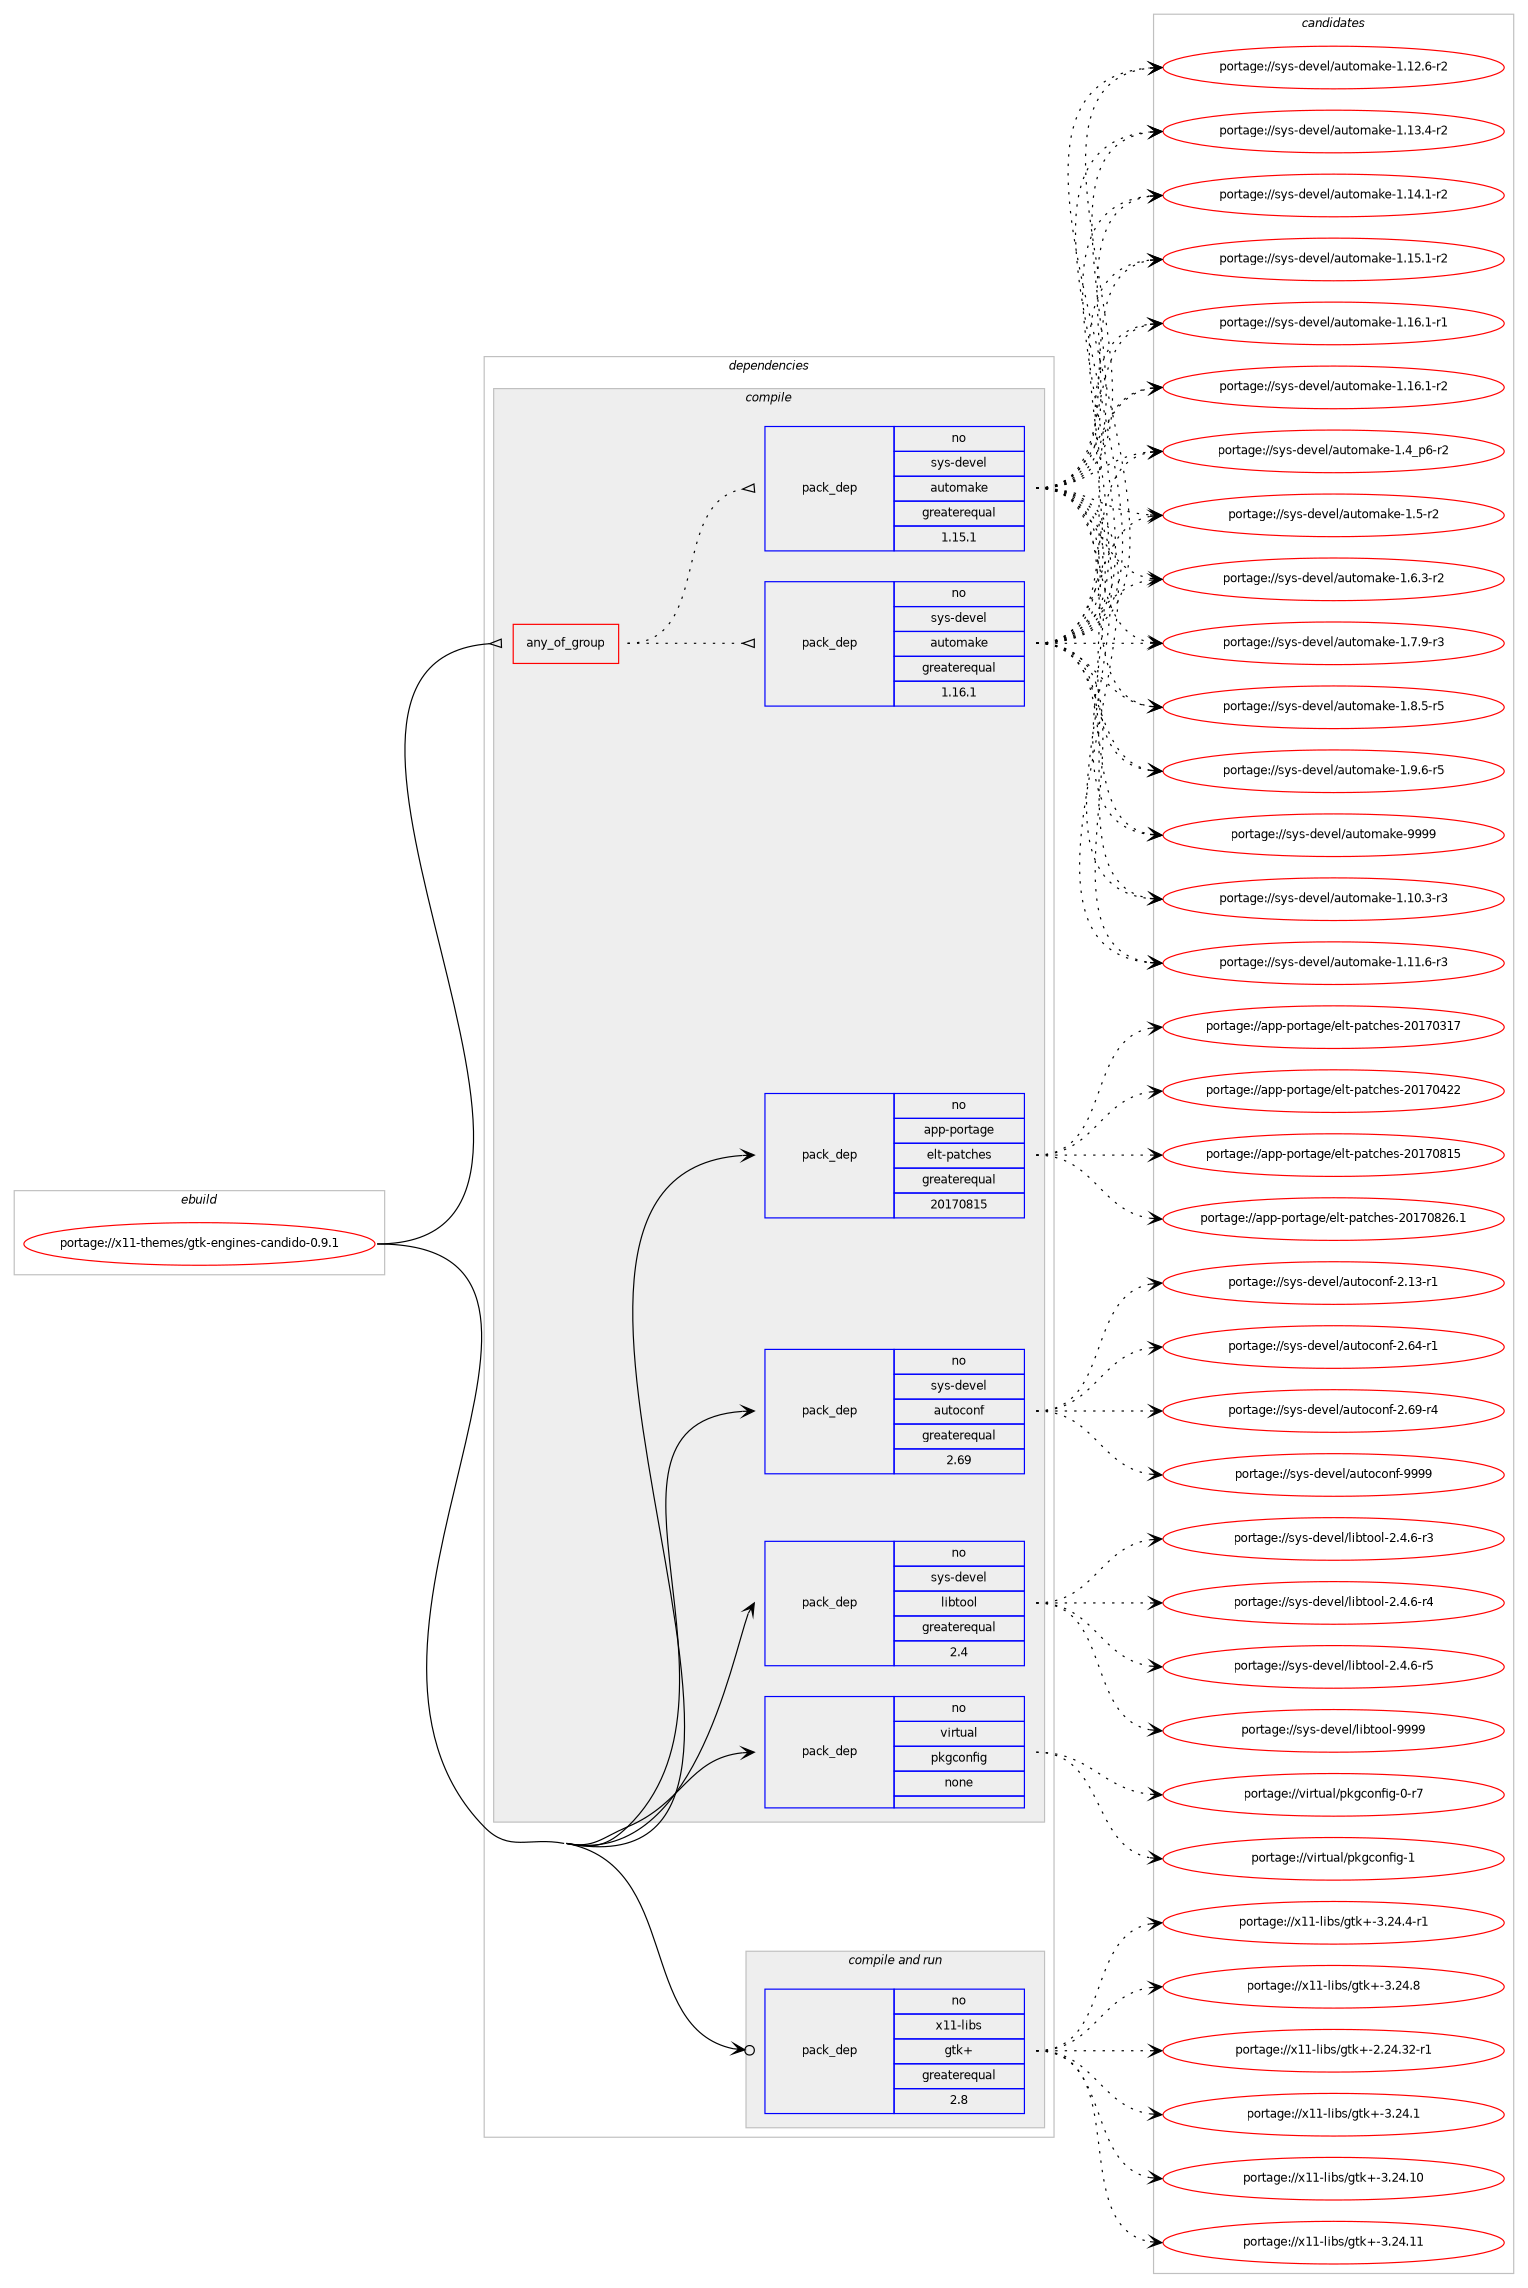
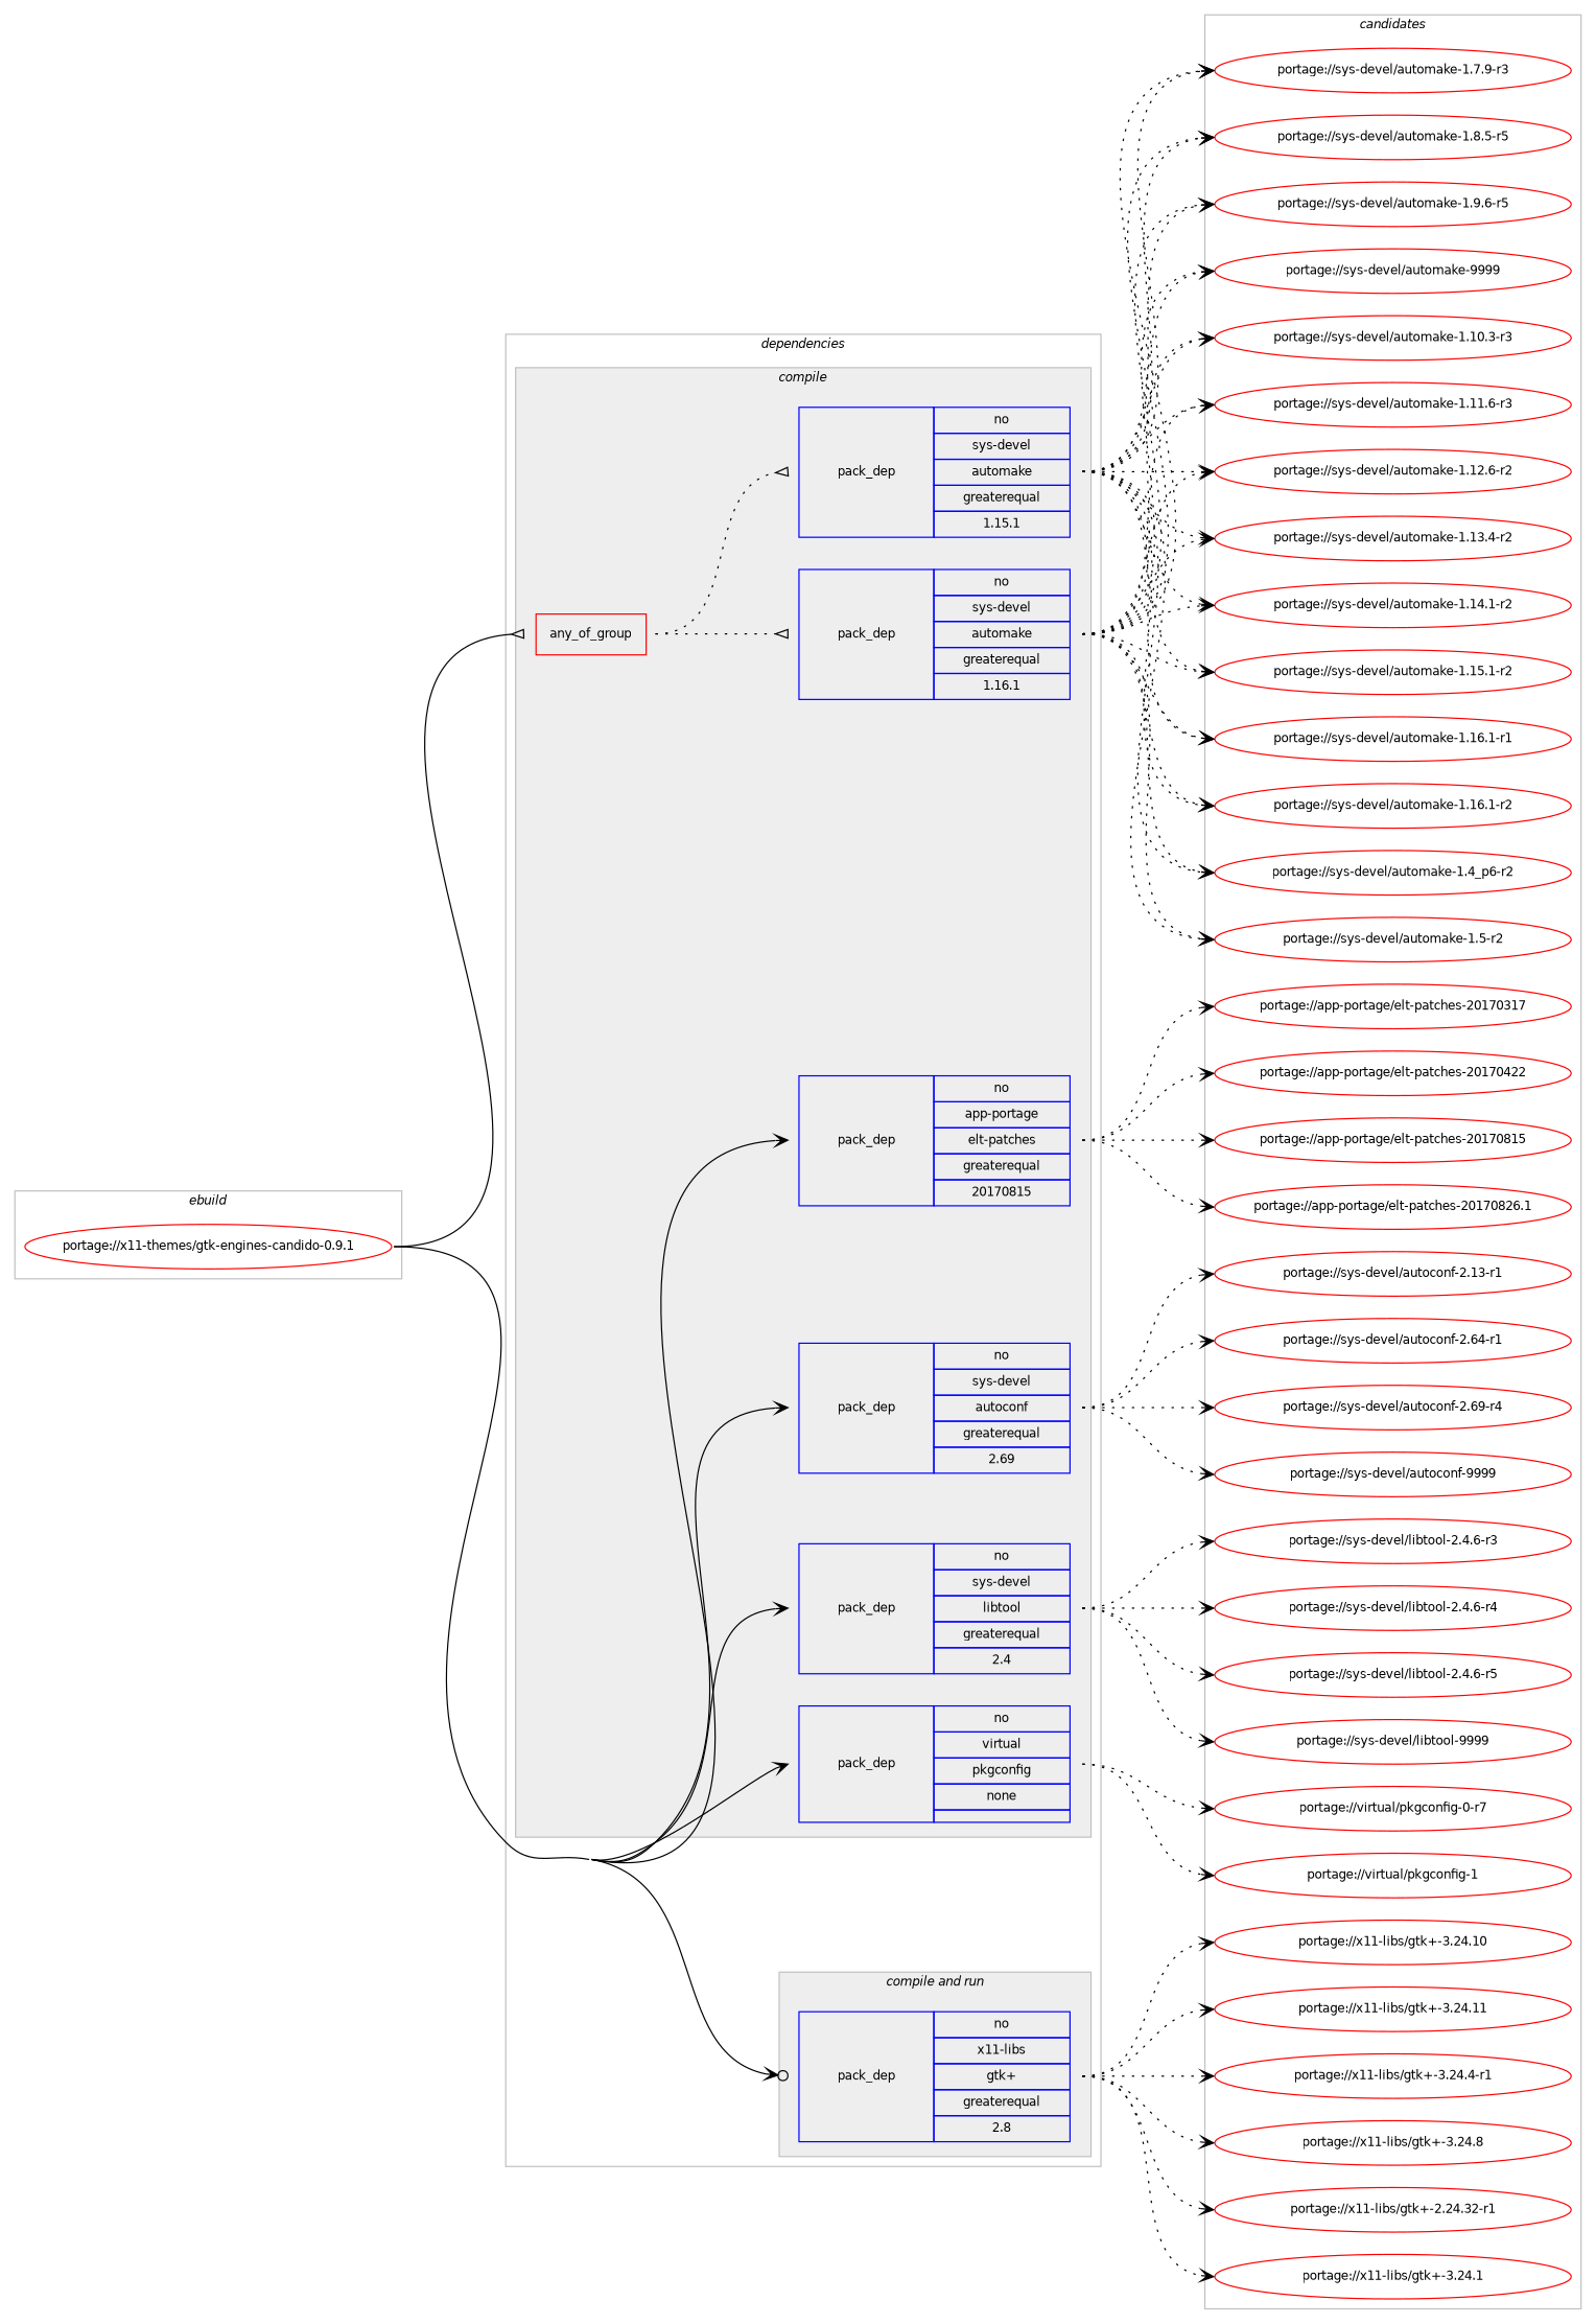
  digraph {
    compound=true
    concentrate=true
    fontname=Helvetica
    fontsize=10
    newrank=true
    rankdir=LR
    ranksep=1.5
    node [color=red fontname=Helvetica fontsize=10]
    edge [arrowhead=vee headport=w style=dotted tailport=e weight=100]
    n1 [label="portage://x11-themes/gtk-engines-candido-0.9.1" width=4]
    n2 [color=blue label=<<TABLE BORDER="0" CELLBORDER="1" CELLSPACING="0" CELLPADDING="4" WIDTH="220"><TR><TD ROWSPAN="6" CELLPADDING="30">pack_dep</TD></TR><TR><TD WIDTH="110">no</TD></TR><TR><TD>sys-devel</TD></TR><TR><TD>automake</TD></TR><TR><TD>greaterequal</TD></TR><TR><TD>1.16.1</TD></TR></TABLE>> shape=none]
    n3 [color=blue label=<<TABLE BORDER="0" CELLBORDER="1" CELLSPACING="0" CELLPADDING="4" WIDTH="220"><TR><TD ROWSPAN="6" CELLPADDING="30">pack_dep</TD></TR><TR><TD WIDTH="110">no</TD></TR><TR><TD>sys-devel</TD></TR><TR><TD>automake</TD></TR><TR><TD>greaterequal</TD></TR><TR><TD>1.15.1</TD></TR></TABLE>> shape=none]
    n4 [label=<<TABLE BORDER="0" CELLBORDER="1" CELLSPACING="0" CELLPADDING="4"><TR><TD CELLPADDING="10">any_of_group</TD></TR></TABLE>> shape=none]
    n5 [color=blue label=<<TABLE BORDER="0" CELLBORDER="1" CELLSPACING="0" CELLPADDING="4" WIDTH="220"><TR><TD ROWSPAN="6" CELLPADDING="30">pack_dep</TD></TR><TR><TD WIDTH="110">no</TD></TR><TR><TD>app-portage</TD></TR><TR><TD>elt-patches</TD></TR><TR><TD>greaterequal</TD></TR><TR><TD>20170815</TD></TR></TABLE>> shape=none]
    n6 [color=blue label=<<TABLE BORDER="0" CELLBORDER="1" CELLSPACING="0" CELLPADDING="4" WIDTH="220"><TR><TD ROWSPAN="6" CELLPADDING="30">pack_dep</TD></TR><TR><TD WIDTH="110">no</TD></TR><TR><TD>sys-devel</TD></TR><TR><TD>autoconf</TD></TR><TR><TD>greaterequal</TD></TR><TR><TD>2.69</TD></TR></TABLE>> shape=none]
    n7 [color=blue label=<<TABLE BORDER="0" CELLBORDER="1" CELLSPACING="0" CELLPADDING="4" WIDTH="220"><TR><TD ROWSPAN="6" CELLPADDING="30">pack_dep</TD></TR><TR><TD WIDTH="110">no</TD></TR><TR><TD>sys-devel</TD></TR><TR><TD>libtool</TD></TR><TR><TD>greaterequal</TD></TR><TR><TD>2.4</TD></TR></TABLE>> shape=none]
    n8 [color=blue label=<<TABLE BORDER="0" CELLBORDER="1" CELLSPACING="0" CELLPADDING="4" WIDTH="220"><TR><TD ROWSPAN="6" CELLPADDING="30">pack_dep</TD></TR><TR><TD WIDTH="110">no</TD></TR><TR><TD>virtual</TD></TR><TR><TD>pkgconfig</TD></TR><TR><TD>none</TD></TR><TR><TD></TD></TR></TABLE>> shape=none]
    n9 [color=blue label=<<TABLE BORDER="0" CELLBORDER="1" CELLSPACING="0" CELLPADDING="4" WIDTH="220"><TR><TD ROWSPAN="6" CELLPADDING="30">pack_dep</TD></TR><TR><TD WIDTH="110">no</TD></TR><TR><TD>x11-libs</TD></TR><TR><TD>gtk+</TD></TR><TR><TD>greaterequal</TD></TR><TR><TD>2.8</TD></TR></TABLE>> shape=none]
    n10 [label="portage://sys-devel/automake-1.10.3-r3" width=4]
    n11 [label="portage://sys-devel/automake-1.11.6-r3" width=4]
    n12 [label="portage://sys-devel/automake-1.12.6-r2" width=4]
    n13 [label="portage://sys-devel/automake-1.13.4-r2" width=4]
    n14 [label="portage://sys-devel/automake-1.14.1-r2" width=4]
    n15 [label="portage://sys-devel/automake-1.15.1-r2" width=4]
    n16 [label="portage://sys-devel/automake-1.16.1-r1" width=4]
    n17 [label="portage://sys-devel/automake-1.16.1-r2" width=4]
    n18 [label="portage://sys-devel/automake-1.4_p6-r2" width=4]
    n19 [label="portage://sys-devel/automake-1.5-r2" width=4]
-   n20 [label="portage://sys-devel/automake-1.6.3-r2" width=4]
    n21 [label="portage://sys-devel/automake-1.7.9-r3" width=4]
    n22 [label="portage://sys-devel/automake-1.8.5-r5" width=4]
    n23 [label="portage://sys-devel/automake-1.9.6-r5" width=4]
    n24 [label="portage://sys-devel/automake-9999" width=4]
    n25 [label="portage://app-portage/elt-patches-20170317" width=4]
    n26 [label="portage://app-portage/elt-patches-20170422" width=4]
    n27 [label="portage://app-portage/elt-patches-20170815" width=4]
    n28 [label="portage://app-portage/elt-patches-20170826.1" width=4]
    n29 [label="portage://sys-devel/autoconf-2.13-r1" width=4]
    n30 [label="portage://sys-devel/autoconf-2.64-r1" width=4]
    n31 [label="portage://sys-devel/autoconf-2.69-r4" width=4]
    n32 [label="portage://sys-devel/autoconf-9999" width=4]
    n33 [label="portage://sys-devel/libtool-2.4.6-r3" width=4]
    n34 [label="portage://sys-devel/libtool-2.4.6-r4" width=4]
    n35 [label="portage://sys-devel/libtool-2.4.6-r5" width=4]
    n36 [label="portage://sys-devel/libtool-9999" width=4]
    n37 [label="portage://virtual/pkgconfig-0-r7" width=4]
    n38 [label="portage://virtual/pkgconfig-1" width=4]
    n39 [label="portage://x11-libs/gtk+-2.24.32-r1" width=4]
    n40 [label="portage://x11-libs/gtk+-3.24.1" width=4]
    n41 [label="portage://x11-libs/gtk+-3.24.10" width=4]
    n42 [label="portage://x11-libs/gtk+-3.24.11" width=4]
    n43 [label="portage://x11-libs/gtk+-3.24.4-r1" width=4]
    n44 [label="portage://x11-libs/gtk+-3.24.8" width=4]
    subgraph cluster_1 {
      color=gray
      label=<<i>ebuild</i>>
      rank=same
      n1
    }
    subgraph cluster_2 {
      color=gray
      label=<<i>dependencies</i>>
      subgraph cluster_3 {
        color=gray
        fillcolor="#eeeeee"
        label=<<i>compile</i>>
        style=filled
        subgraph sub_4 {
          color=gray
          fillcolor="#eeeeee"
          label=<<i>compile</i>>
          style=filled
          n4
          subgraph sub_5 {
            color=gray
            fillcolor="#eeeeee"
            label=<<i>compile</i>>
            style=filled
            n2
          }
          subgraph sub_6 {
            color=gray
            fillcolor="#eeeeee"
            label=<<i>compile</i>>
            style=filled
            n3
          }
        }
        subgraph sub_7 {
          color=gray
          fillcolor="#eeeeee"
          label=<<i>compile</i>>
          style=filled
          n5
        }
        subgraph sub_8 {
          color=gray
          fillcolor="#eeeeee"
          label=<<i>compile</i>>
          style=filled
          n6
        }
        subgraph sub_9 {
          color=gray
          fillcolor="#eeeeee"
          label=<<i>compile</i>>
          style=filled
          n7
        }
        subgraph sub_10 {
          color=gray
          fillcolor="#eeeeee"
          label=<<i>compile</i>>
          style=filled
          n8
        }
      }
      subgraph cluster_11 {
        color=gray
        fillcolor="#eeeeee"
        label=<<i>compile and run</i>>
        style=filled
        subgraph sub_12 {
          color=gray
          fillcolor="#eeeeee"
          label=<<i>compile and run</i>>
          style=filled
          n9
        }
      }
      subgraph cluster_13 {
        color=gray
        fillcolor="#eeeeee"
        label=<<i>run</i>>
        style=filled
      }
    }
    subgraph cluster_14 {
      color=gray
      label=<<i>candidates</i>>
      rank=same
      subgraph sub_15 {
        color=black
        label=<<i>candidates</i>>
        nodesep=1
        rank=same
        n10
        n11
        n12
        n13
        n14
        n15
        n16
        n17
        n18
        n19
-       n20
        n21
        n22
        n23
        n24
      }
      subgraph sub_16 {
        color=black
        label=<<i>candidates</i>>
        nodesep=1
        rank=same
        n10
        n11
        n12
        n13
        n14
        n15
        n16
        n17
        n18
        n19
-       n20
        n21
        n22
        n23
        n24
      }
      subgraph sub_17 {
        color=black
        label=<<i>candidates</i>>
        nodesep=1
        rank=same
        n25
        n26
        n27
        n28
      }
      subgraph sub_18 {
        color=black
        label=<<i>candidates</i>>
        nodesep=1
        rank=same
        n29
        n30
        n31
        n32
      }
      subgraph sub_19 {
        color=black
        label=<<i>candidates</i>>
        nodesep=1
        rank=same
        n33
        n34
        n35
        n36
      }
      subgraph sub_20 {
        color=black
        label=<<i>candidates</i>>
        nodesep=1
        rank=same
        n37
        n38
      }
      subgraph sub_21 {
        color=black
        label=<<i>candidates</i>>
        nodesep=1
        rank=same
        n39
        n40
        n41
        n42
        n43
        n44
      }
    }
    n1 -> n4 [arrowhead=oinv style=solid weight=20]
    n1 -> n5 [style=solid weight=20]
    n1 -> n6 [style=solid weight=20]
    n1 -> n7 [style=solid weight=20]
    n1 -> n8 [style=solid weight=20]
    n1 -> n9 [arrowhead=odotvee style=solid weight=20]
    n2 -> n10
    n2 -> n11
    n2 -> n12
    n2 -> n13
    n2 -> n14
    n2 -> n15
    n2 -> n16
    n2 -> n17
    n2 -> n18
    n2 -> n19
-   n2 -> n20
    n2 -> n21
    n2 -> n22
    n2 -> n23
    n2 -> n24
    n3 -> n10
    n3 -> n11
    n3 -> n12
    n3 -> n13
    n3 -> n14
    n3 -> n15
    n3 -> n16
    n3 -> n17
    n3 -> n18
    n3 -> n19
-   n3 -> n20
    n3 -> n21
    n3 -> n22
    n3 -> n23
    n3 -> n24
    n4 -> n2 [arrowhead=oinv weight=20]
    n4 -> n3 [arrowhead=oinv weight=20]
    n5 -> n25
    n5 -> n26
    n5 -> n27
    n5 -> n28
    n6 -> n29
    n6 -> n30
    n6 -> n31
    n6 -> n32
    n7 -> n33
    n7 -> n34
    n7 -> n35
    n7 -> n36
    n8 -> n37
    n8 -> n38
    n9 -> n39
    n9 -> n40
    n9 -> n41
    n9 -> n42
    n9 -> n43
    n9 -> n44
  }
